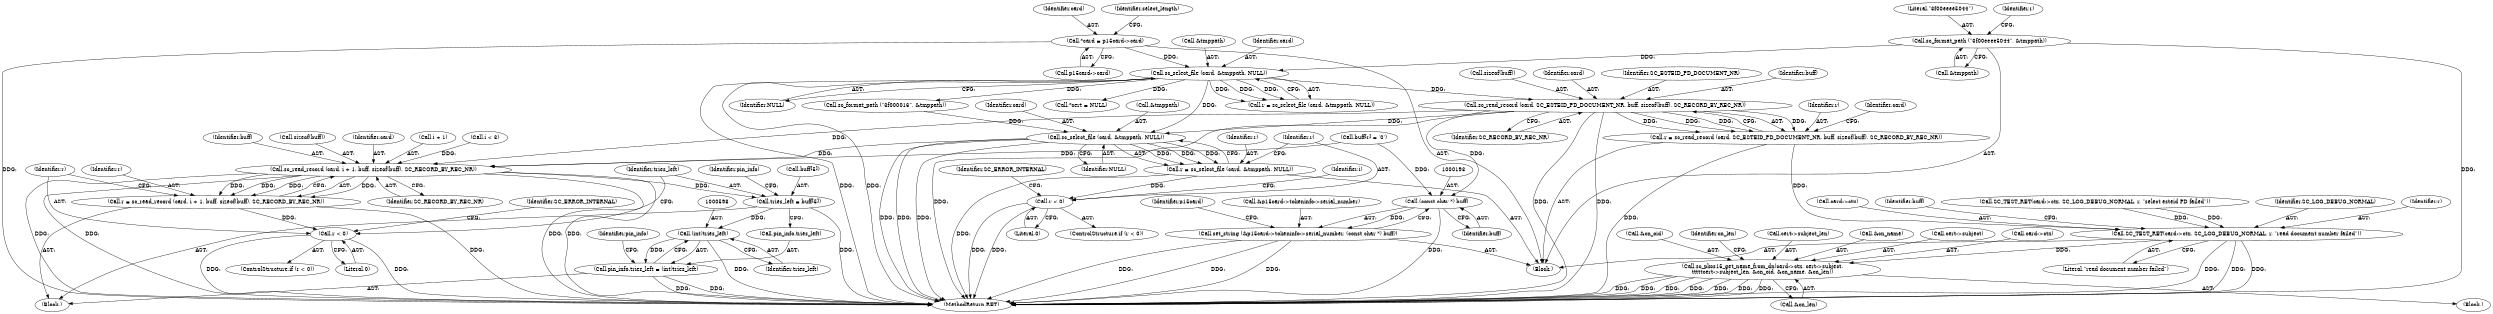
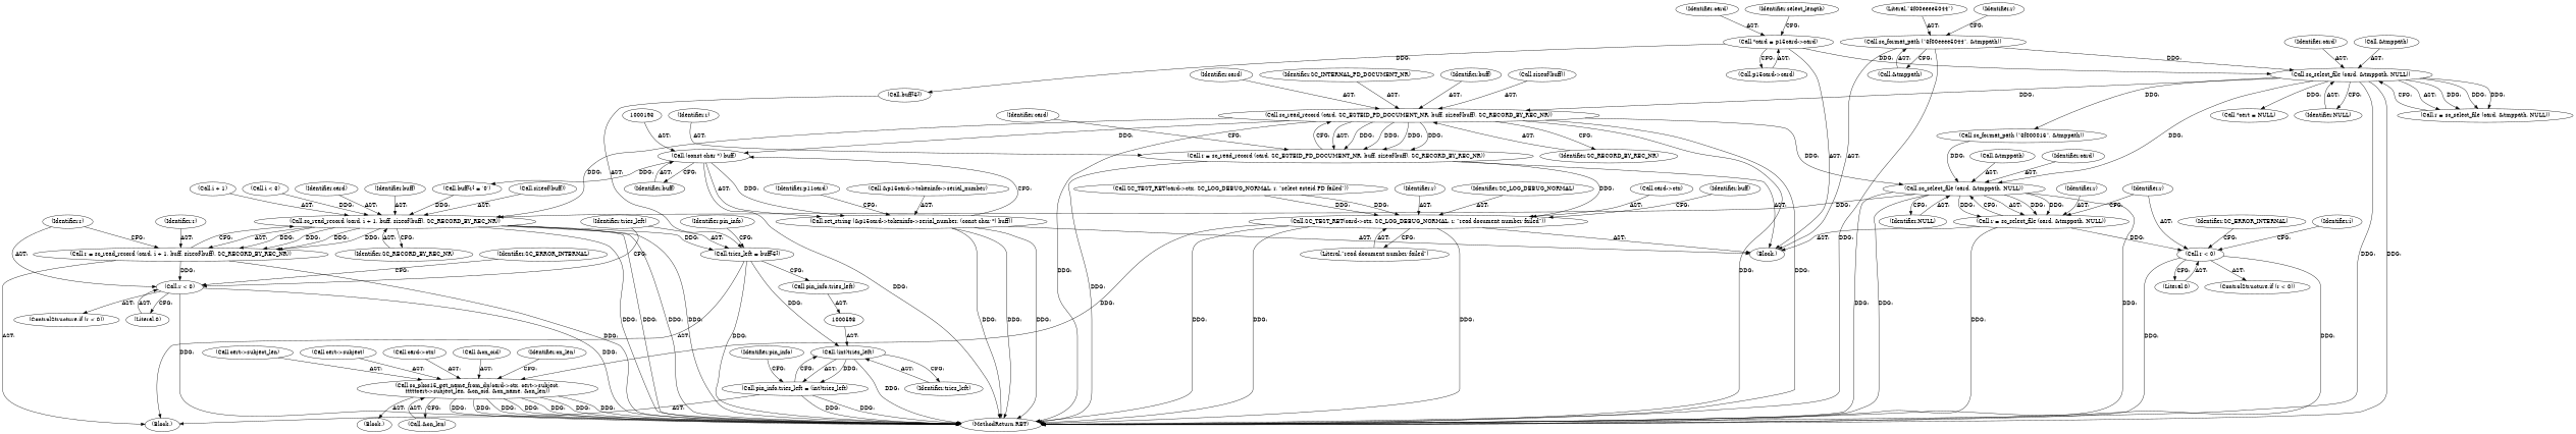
  digraph {
    n1 [label="(Call,sc_read_record (card, SC_ESTEID_PD_DOCUMENT_NR, buff, sizeof(buff), SC_RECORD_BY_REC_NR))"]
    n2 [label="(Call,r = sc_read_record (card, SC_ESTEID_PD_DOCUMENT_NR, buff, sizeof(buff), SC_RECORD_BY_REC_NR))"]
    n3 [label="(Call,(const char *) buff)"]
    n4 [label="(Call,sc_select_file (card, &tmppath, NULL))"]
    n5 [label="(Call,sc_read_record (card, i + 1, buff, sizeof(buff), SC_RECORD_BY_REC_NR))"]
    n6 [label="(Identifier,SC_RECORD_BY_REC_NR)"]
    n7 [label="(MethodReturn,RET)"]
    n8 [label="(Block,)"]
    n9 [label="(Call,SC_TEST_RET(card->ctx, SC_LOG_DEBUG_NORMAL, r, \"read document number failed\"))"]
    n10 [label="(Call,set_string (&p15card->tokeninfo->serial_number, (const char *) buff))"]
    n11 [label="(Identifier,buff)"]
    n12 [label="(Call,r = sc_select_file (card, &tmppath, NULL))"]
    n13 [label="(Identifier,NULL)"]
    n14 [label="(Call,r = sc_read_record (card, i + 1, buff, sizeof(buff), SC_RECORD_BY_REC_NR))"]
    n15 [label="(Call,tries_left = buff[5])"]
    n16 [label="(Identifier,SC_RECORD_BY_REC_NR)"]
    n17 [label="(Call,sc_select_file (card, &tmppath, NULL))"]
    n18 [label="(Call,sc_format_path (\"3f000016\", &tmppath))"]
    n19 [label="(Call,*cert = NULL)"]
    n20 [label="(Call,r = sc_select_file (card, &tmppath, NULL))"]
    n21 [label="(Identifier,NULL)"]
    n22 [label="(Call,*card = p15card->card)"]
    n23 [label="(Call,p15card->card)"]
    n24 [label="(Call,sc_format_path (\"3f00eeee5044\", &tmppath))"]
    n25 [label="(Call,&tmppath)"]
    n26 [label="(Call,sc_pkcs15_get_name_from_dn(card->ctx, cert->subject,\n\t\t\t\t\tcert->subject_len, &cn_oid, &cn_name, &cn_len))"]
    n27 [label="(Literal,\"read document number failed\")"]
    n28 [label="(Call,&cn_len)"]
    n29 [label="(Block,)"]
    n30 [label="(Call,r < 0)"]
    n31 [label="(ControlStructure,if (r < 0))"]
    n32 [label="(Literal,0)"]
    n33 [label="(Call,r < 0)"]
    n34 [label="(Block,)"]
    n35 [label="(Call,(int)tries_left)"]
    n36 [label="(Call,pin_info.tries_left)"]
    n37 [label="(ControlStructure,if (r < 0))"]
    n38 [label="(Literal,0)"]
    n39 [label="(Call,pin_info.tries_left = (int)tries_left)"]
    n40 [label="(Identifier,tries_left)"]
    n41 [label="(Call,buff[5])"]
    n42 [label="(Identifier,SC_LOG_DEBUG_NORMAL)"]
    n43 [label="(Identifier,card)"]
    n44 [label="(Identifier,r)"]
    n45 [label="(Identifier,card)"]
    n46 [label="(Call,sizeof(buff))"]
    n47 [label="(Literal,\"3f00eeee5044\")"]
    n48 [label="(Identifier,SC_ERROR_INTERNAL)"]
    n49 [label="(Identifier,pin_info)"]
    n50 [label="(Identifier,buff)"]
    n51 [label="(Call,sizeof(buff))"]
    n52 [label="(Identifier,r)"]
    n53 [label="(Identifier,select_length)"]
    n54 [label="(Call,cert->subject)"]
    n55 [label="(Call,SC_TEST_RET(card->ctx, SC_LOG_DEBUG_NORMAL, r, \"select esteid PD failed\"))"]
    n56 [label="(Call,buff[r] = '\0')"]
    n57 [label="(Identifier,card)"]
    n58 [label="(Identifier,SC_ERROR_INTERNAL)"]
    n59 [label="(Call,&tmppath)"]
    n60 [label="(Call,card->ctx)"]
    n61 [label="(Identifier,card)"]
    n62 [label="(Identifier,pin_info)"]
    n63 [label="(Call,&cn_oid)"]
    n64 [label="(Identifier,i)"]
    n65 [label="(Call,card->ctx)"]
    n66 [label="(Identifier,r)"]
-   n67 [label="(Identifier,p15card)"]
+   n67 [label="(Identifier,p11card)"]
    n68 [label="(Call,&tmppath)"]
    n69 [label="(Call,&p15card->tokeninfo->serial_number)"]
    n70 [label="(Identifier,r)"]
    n71 [label="(Identifier,card)"]
    n72 [label="(Identifier,card)"]
    n73 [label="(Identifier,cn_len)"]
    n74 [label="(Identifier,tries_left)"]
-   n75 [label="(Identifier,SC_ESTEID_PD_DOCUMENT_NR)"]
+   n75 [label="(Identifier,SC_INTERNAL_PD_DOCUMENT_NR)"]
    n76 [label="(Identifier,buff)"]
    n77 [label="(Identifier,r)"]
    n78 [label="(Call,cert->subject_len)"]
    n79 [label="(Identifier,buff)"]
    n80 [label="(Identifier,r)"]
    n81 [label="(Identifier,r)"]
    n82 [label="(Call,i + 1)"]
-   n83 [label="(Call,&cn_name)"]
    n84 [label="(Call,i < 3)"]
    1000193
    1000598
    n1 -> n2 [label="AST: "]
    n1 -> n2 [label="DDG: "]
    n1 -> n2 [label="DDG: "]
    n1 -> n2 [label="DDG: "]
    n1 -> n2 [label="DDG: "]
    n1 -> n3 [label="DDG: "]
    n1 -> n4 [label="DDG: "]
    n1 -> n5 [label="DDG: "]
    n1 -> n6 [label="CFG: "]
    n1 -> n7 [label="DDG: "]
    n1 -> n7 [label="DDG: "]
    n1 -> n7 [label="DDG: "]
    n2 -> n1 [label="CFG: "]
    n2 -> n7 [label="DDG: "]
    n2 -> n8 [label="AST: "]
    n2 -> n9 [label="DDG: "]
    n3 -> n7 [label="DDG: "]
    n3 -> n10 [label="AST: "]
    n3 -> n10 [label="DDG: "]
    n3 -> n11 [label="CFG: "]
    n4 -> n5 [label="DDG: "]
    n4 -> n7 [label="DDG: "]
    n4 -> n7 [label="DDG: "]
    n4 -> n7 [label="DDG: "]
    n4 -> n12 [label="AST: "]
    n4 -> n12 [label="DDG: "]
    n4 -> n12 [label="DDG: "]
    n4 -> n12 [label="DDG: "]
    n4 -> n13 [label="CFG: "]
    n5 -> n7 [label="DDG: "]
    n5 -> n7 [label="DDG: "]
    n5 -> n7 [label="DDG: "]
    n5 -> n7 [label="DDG: "]
    n5 -> n14 [label="AST: "]
    n5 -> n14 [label="DDG: "]
    n5 -> n14 [label="DDG: "]
    n5 -> n14 [label="DDG: "]
    n5 -> n14 [label="DDG: "]
    n5 -> n15 [label="DDG: "]
    n5 -> n16 [label="CFG: "]
    n6 -> n1 [label="AST: "]
    n9 -> n7 [label="DDG: "]
    n9 -> n7 [label="DDG: "]
    n9 -> n7 [label="DDG: "]
    n9 -> n8 [label="AST: "]
    n9 -> n26 [label="DDG: "]
    n9 -> n27 [label="CFG: "]
    n10 -> n3 [label="CFG: "]
    n10 -> n7 [label="DDG: "]
    n10 -> n7 [label="DDG: "]
    n10 -> n7 [label="DDG: "]
    n10 -> n8 [label="AST: "]
    n11 -> n3 [label="AST: "]
    n12 -> n4 [label="CFG: "]
    n12 -> n7 [label="DDG: "]
    n12 -> n8 [label="AST: "]
    n12 -> n30 [label="DDG: "]
    n13 -> n4 [label="AST: "]
    n14 -> n5 [label="CFG: "]
    n14 -> n7 [label="DDG: "]
    n14 -> n33 [label="DDG: "]
    n14 -> n34 [label="AST: "]
    n15 -> n7 [label="DDG: "]
    n15 -> n34 [label="AST: "]
    n15 -> n35 [label="DDG: "]
    n15 -> n36 [label="CFG: "]
    n16 -> n5 [label="AST: "]
    n17 -> n1 [label="DDG: "]
    n17 -> n4 [label="DDG: "]
    n17 -> n7 [label="DDG: "]
    n17 -> n7 [label="DDG: "]
    n17 -> n18 [label="DDG: "]
    n17 -> n19 [label="DDG: "]
    n17 -> n20 [label="AST: "]
    n17 -> n20 [label="DDG: "]
    n17 -> n20 [label="DDG: "]
    n17 -> n20 [label="DDG: "]
    n17 -> n21 [label="CFG: "]
    n18 -> n4 [label="DDG: "]
    n20 -> n17 [label="CFG: "]
    n21 -> n17 [label="AST: "]
-   n22 -> n7 [label="DDG: "]
+   n22 -> n41 [label="DDG: "]
    n22 -> n8 [label="AST: "]
    n22 -> n17 [label="DDG: "]
    n22 -> n23 [label="CFG: "]
    n23 -> n22 [label="AST: "]
    n24 -> n7 [label="DDG: "]
    n24 -> n8 [label="AST: "]
    n24 -> n17 [label="DDG: "]
    n24 -> n25 [label="CFG: "]
    n25 -> n24 [label="AST: "]
    n26 -> n7 [label="DDG: "]
    n26 -> n7 [label="DDG: "]
    n26 -> n7 [label="DDG: "]
    n26 -> n7 [label="DDG: "]
    n26 -> n7 [label="DDG: "]
    n26 -> n7 [label="DDG: "]
    n26 -> n7 [label="DDG: "]
    n26 -> n28 [label="CFG: "]
    n26 -> n29 [label="AST: "]
    n27 -> n9 [label="AST: "]
    n28 -> n26 [label="AST: "]
    n30 -> n7 [label="DDG: "]
    n30 -> n7 [label="DDG: "]
    n30 -> n31 [label="AST: "]
    n30 -> n32 [label="CFG: "]
    n32 -> n30 [label="AST: "]
    n33 -> n7 [label="DDG: "]
    n33 -> n7 [label="DDG: "]
    n33 -> n37 [label="AST: "]
    n33 -> n38 [label="CFG: "]
    n35 -> n7 [label="DDG: "]
    n35 -> n39 [label="AST: "]
    n35 -> n39 [label="DDG: "]
    n35 -> n40 [label="CFG: "]
-   n36 -> n39 [label="AST: "]
+   n36 -> 1000598 [label="AST: "]
    n38 -> n33 [label="AST: "]
    n39 -> n7 [label="DDG: "]
    n39 -> n7 [label="DDG: "]
    n39 -> n34 [label="AST: "]
    n39 -> n35 [label="CFG: "]
    n40 -> n35 [label="AST: "]
    n41 -> n15 [label="AST: "]
    n42 -> n9 [label="AST: "]
    n43 -> n5 [label="AST: "]
    n44 -> n12 [label="CFG: "]
    n44 -> n30 [label="AST: "]
    n45 -> n22 [label="AST: "]
    n46 -> n1 [label="AST: "]
    n47 -> n24 [label="AST: "]
    n48 -> n33 [label="CFG: "]
    n49 -> n39 [label="CFG: "]
    n50 -> n5 [label="AST: "]
    n51 -> n5 [label="AST: "]
    n52 -> n9 [label="AST: "]
    n53 -> n22 [label="CFG: "]
    n54 -> n26 [label="AST: "]
    n55 -> n9 [label="DDG: "]
    n55 -> n9 [label="DDG: "]
-   n56 -> n3 [label="DDG: "]
+   n3 -> n56 [label="DDG: "]
    n56 -> n5 [label="DDG: "]
    n57 -> n4 [label="AST: "]
    n58 -> n30 [label="CFG: "]
    n59 -> n4 [label="AST: "]
    n60 -> n26 [label="AST: "]
    n61 -> n2 [label="CFG: "]
    n62 -> n15 [label="CFG: "]
    n63 -> n26 [label="AST: "]
    n64 -> n30 [label="CFG: "]
    n65 -> n9 [label="AST: "]
    n66 -> n14 [label="AST: "]
    n67 -> n10 [label="CFG: "]
    n68 -> n17 [label="AST: "]
    n69 -> n10 [label="AST: "]
    n70 -> n14 [label="CFG: "]
    n70 -> n33 [label="AST: "]
    n71 -> n1 [label="AST: "]
    n72 -> n17 [label="AST: "]
    n73 -> n26 [label="CFG: "]
    n74 -> n15 [label="AST: "]
    n74 -> n33 [label="CFG: "]
    n75 -> n1 [label="AST: "]
    n76 -> n9 [label="CFG: "]
    n77 -> n2 [label="AST: "]
    n78 -> n26 [label="AST: "]
    n79 -> n1 [label="AST: "]
    n80 -> n12 [label="AST: "]
    n81 -> n24 [label="CFG: "]
    n82 -> n5 [label="AST: "]
-   n83 -> n26 [label="AST: "]
    n84 -> n5 [label="DDG: "]
    1000193 -> n3 [label="AST: "]
    1000598 -> n35 [label="AST: "]
  }
